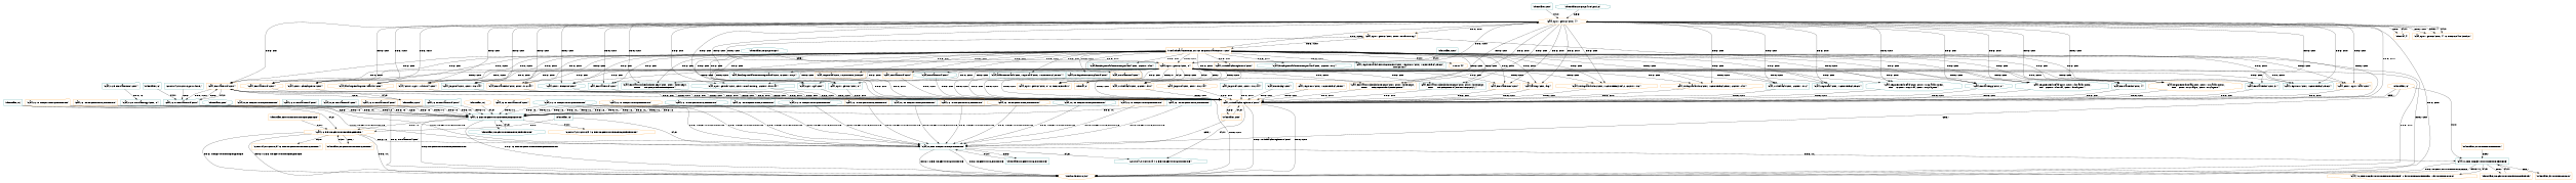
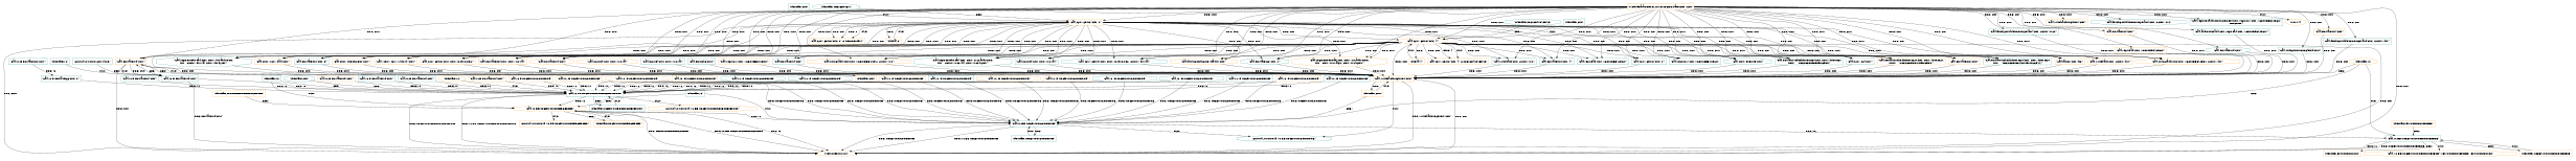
  digraph {
    fontname="DejaVu Serif"
    node [color=darkorange fontname="DejaVu Serif" shape=folder]
    edge [fontname="DejaVu Serif"]
    n1 [label="(Call,emulate_ud(ctxt))"]
    n2 [color=teal label="(Call,rc = emulate_ud(ctxt))"]
    n3 [label="(Call,writeback_registers(ctxt))"]
    n4 [label="(Identifier,ctxt)" shape=box]
    n5 [label="(MethodReturn,int)" shape=octagon]
    n6 [color=teal label="(Call,rc == X86EMUL_PROPAGATE_FAULT)"]
    n7 [color=teal label="(ControlStructure,if (rc == X86EMUL_CONTINUE))" shape=octagon]
    n8 [label="(Identifier,ctxt)"]
    n9 [label="(Call,ops->get_cr(ctxt, 4))" shape=octagon]
    n10 [color=teal label="(Call,jmp_rel(ctxt, ctxt->src.val))" shape=box]
    n11 [label="(Literal,4)"]
    n12 [color=teal label="(Call,emulate_int(ctxt, 4))"]
    n13 [label="(Call,writeback(ctxt, &ctxt->dst))" shape=box]
    n14 [color=teal label="(Call,writeback(ctxt, &ctxt->src))" shape=box]
    n15 [label="(Call,emulate_ud(ctxt))" shape=octagon]
    n16 [color=teal label="(Call,emulator_check_intercept(ctxt, ctxt->intercept,\n\t\t\t\t\t\t      X86_ICPT_PRE_EXCEPT))" shape=box]
    n17 [color=teal label="(Call,emulator_check_intercept(ctxt, ctxt->intercept,\n\t\t\t\t\t      X86_ICPT_POST_MEMACCESS))"]
    n18 [label="(Call,string_addr_inc(ctxt, VCPU_REGS_RSI, &ctxt->src))" shape=octagon]
    n19 [color=teal label="(Call,emulate_gp(ctxt, 0))" shape=octagon]
    n20 [color=teal label="(Call,reg_read(ctxt, VCPU_REGS_RCX))"]
    n21 [color=teal label="(Call,emulate_int(ctxt, 3))"]
    n22 [label="(Call,ops->get_cr(ctxt, ctxt->modrm_reg))"]
    n23 [label="(Call,flush_pending_x87_faults(ctxt))" shape=octagon]
    n24 [color=teal label="(Call,ctxt->execute(ctxt))" shape=octagon]
    n25 [color=teal label="(Call,ops->cpl(ctxt))"]
    n26 [label="(Call,emulator_check_intercept(ctxt, ctxt->intercept,\n\t\t\t\t\t\t      X86_ICPT_POST_EXCEPT))"]
    n27 [label="(Call,emulate_nm(ctxt))" shape=box]
    n28 [color=teal label="(Call,reg_rmw(ctxt, VCPU_REGS_RCX))"]
    n29 [label="(Call,fastop(ctxt, fop))"]
    n30 [label="(Call,string_addr_inc(ctxt, VCPU_REGS_RDI, &ctxt->dst))" shape=octagon]
    n31 [color=teal label="(Call,segmented_read(ctxt, ctxt->src2.addr.mem,\n\t\t\t\t    &ctxt->src2.val, ctxt->src2.bytes))" shape=octagon]
    n32 [color=teal label="(Call,segmented_read(ctxt, ctxt->dst.addr.mem,\n\t\t\t\t   &ctxt->dst.val, ctxt->dst.bytes))" shape=octagon]
    n33 [label="(Call,ops->get_cr(ctxt, 4) & X86_CR4_OSFXSR)" shape=box]
    n34 [label="(Call,segmented_read(ctxt, ctxt->src.addr.mem,\n\t\t\t\t    ctxt->src.valptr, ctxt->src.bytes))" shape=octagon]
    n35 [label="(Call,ctxt->ops->halt(ctxt))"]
    n36 [label="(Call,ctxt->check_perm(ctxt))" shape=box]
    n37 [label="(Call,(ctxt->ops->wbinvd)(ctxt))"]
    n38 [label="(Call,emulate_int(ctxt, ctxt->src.val))"]
    n39 [color=teal label="(Call,emulate_ud(ctxt))"]
    n40 [color=teal label="(Call,ops->get_dr(ctxt, ctxt->modrm_reg, &ctxt->dst.val))" shape=octagon]
    n41 [color=teal label="(Call,ops->get_cr(ctxt, 0))"]
    n42 [label="(Call,ops->get_cr(ctxt, 0))" shape=box]
    n43 [label="(Call,ops->get_cr(ctxt, 0) & X86_CR0_EM)" shape=box]
    n44 [label="(Literal,0)"]
    n45 [label="(MethodParameterIn,struct x86_emulate_ctxt *ctxt)"]
    n46 [color=teal label="(Call,fetch_possible_mmx_operand(ctxt, &ctxt->src2))"]
    n47 [label="(Call,reg_read(ctxt, VCPU_REGS_RCX))" shape=box]
    n48 [label="(Call,writeback_registers(ctxt))"]
    n49 [color=teal label="(Call,fetch_possible_mmx_operand(ctxt, &ctxt->src))" shape=octagon]
    n50 [label="(Call,emulate_ud(ctxt))"]
    n51 [color=teal label="(Call,emulate_ud(ctxt))" shape=octagon]
    n52 [color=teal label="(Call,register_address_increment(ctxt, reg_rmw(ctxt, VCPU_REGS_RCX),\n\t\t\t\t-count))" shape=box]
    n53 [color=teal label="(Call,address_mask(ctxt, reg_read(ctxt, VCPU_REGS_RCX)))" shape=box]
    n54 [color=teal label="(Call,string_insn_completed(ctxt))"]
    n55 [label="(Call,emulate_ud(ctxt))" shape=box]
    n56 [color=teal label="(Call,fetch_possible_mmx_operand(ctxt, &ctxt->dst))" shape=box]
    1000144 [shape=octagon]
    n58 [label="(Call,rc == X86EMUL_INTERCEPTED)" shape=octagon]
-   n59 [color=teal label="(Identifier,X86EMUL_PROPAGATE_FAULT)" shape=octagon]
+   n59 [color=teal label="(Identifier,X86EMUL_PROPAGATE_FAULT)" shape=box]
    n60 [label="(ControlStructure,if (rc == X86EMUL_PROPAGATE_FAULT))" shape=octagon]
    n61 [color=teal label="(Call,rc == X86EMUL_CONTINUE)" shape=box]
    n62 [label="(ControlStructure,if (rc == X86EMUL_INTERCEPTED))" shape=box]
    n63 [label="(Identifier,X86EMUL_INTERCEPTED)"]
    n64 [color=teal label="(Call,rc == X86EMUL_UNHANDLEABLE)" shape=box]
    n65 [color=teal label="(Identifier,X86EMUL_CONTINUE)" shape=box]
    n66 [label="(Call,(rc == X86EMUL_UNHANDLEABLE) ? EMULATION_FAILED : EMULATION_OK)" shape=octagon]
    n67 [label="(Identifier,X86EMUL_UNHANDLEABLE)"]
    n68 [label="(Identifier,EMULATION_OK)"]
    n69 [color=teal label="(Call,rc = emulate_ud(ctxt))" shape=box]
    n70 [color=teal label="(Call,rc = emulate_ud(ctxt))"]
    n71 [label="(Call,rc != X86EMUL_CONTINUE)" shape=box]
    n72 [label="(Call,rc = emulate_ud(ctxt))" shape=box]
    n73 [color=teal label="(Call,rc != X86EMUL_CONTINUE)" shape=octagon]
    n74 [color=teal label="(ControlStructure,goto done;)" shape=box]
    n75 [label="(Identifier,EMULATION_FAILED)" shape=box]
    n76 [color=teal label="(Identifier,ctxt)" shape=box]
    n77 [label="(Call,rc != X86EMUL_CONTINUE)"]
    n78 [color=teal label="(Call,rc != X86EMUL_CONTINUE)" shape=octagon]
    n79 [label="(Call,rc = X86EMUL_CONTINUE)" shape=box]
    n80 [label="(Identifier,rc)" shape=octagon]
    n81 [color=teal label="(Identifier,ctxt)"]
    n82 [label="(Call,jmp_rel(ctxt, ctxt->src.val))" shape=octagon]
    n83 [color=teal label="(Call,rc = emulate_gp(ctxt, 0))" shape=box]
    n84 [color=teal label="(Call,rc = emulate_ud(ctxt))" shape=box]
    n85 [color=teal label="(Call,jmp_rel(ctxt, ctxt->src.val))"]
    n86 [color=teal label="(Call,em_xchg(ctxt))"]
    n87 [label="(Identifier,EMULATION_INTERCEPTED)" shape=box]
    n88 [color=teal label="(Identifier,rc)" shape=box]
    n89 [color=teal label="(Call,rc != X86EMUL_CONTINUE)"]
    n90 [label="(Call,rc != X86EMUL_CONTINUE)"]
    n91 [label="(Call,rc != X86EMUL_CONTINUE)" shape=octagon]
    n92 [color=teal label="(Identifier,X86_CR0_EM)" shape=octagon]
    n93 [label="(Call,rc != X86EMUL_CONTINUE)"]
    n94 [label="(Identifier,rc)" shape=octagon]
    n95 [label="(Call,rc = emulate_ud(ctxt))"]
    n96 [color=teal label="(Call,rc != X86EMUL_CONTINUE)"]
    n97 [color=teal label="(Call,rc != X86EMUL_CONTINUE)"]
    n98 [color=teal label="(Identifier,rc)"]
    n99 [label="(Call,reg_rmw(ctxt, VCPU_REGS_RAX))" shape=box]
    n100 [color=teal label="(Call,rc != X86EMUL_CONTINUE)" shape=octagon]
    n101 [label="(Call,rc != X86EMUL_CONTINUE)" shape=box]
    n102 [color=teal label="(Call,rc = emulate_nm(ctxt))"]
    n103 [color=teal label="(Call,rc != X86EMUL_CONTINUE)" shape=octagon]
    n104 [color=teal label="(Identifier,X86_CR4_OSFXSR)" shape=octagon]
    n105 [label="(Call,rc != X86EMUL_CONTINUE)" shape=octagon]
    n106 [color=teal label="(Identifier,rc)" shape=box]
    n107 [color=teal label="(Identifier,ctxt)" shape=octagon]
    n1 -> n2 [label="AST: "]
    n1 -> n2 [label="DDG: ctxt"]
    n1 -> n3 [label="DDG: ctxt"]
    n1 -> n4 [label="CFG: "]
    n1 -> n5 [label="DDG: ctxt"]
    n2 -> n1 [label="CFG: "]
    n2 -> n5 [label="DDG: emulate_ud(ctxt)"]
    n2 -> n6 [label="DDG: rc"]
    n3 -> n5 [label="DDG: ctxt"]
    n3 -> n5 [label="DDG: writeback_registers(ctxt)"]
    n3 -> n7 [label="AST: "]
    n3 -> n8 [label="CFG: "]
    n4 -> n1 [label="AST: "]
    n6 -> n5 [label="DDG: rc == X86EMUL_PROPAGATE_FAULT"]
    n6 -> n5 [label="DDG: X86EMUL_PROPAGATE_FAULT"]
    n6 -> n58 [label="DDG: rc"]
    n6 -> n59 [label="CFG: "]
    n6 -> n60 [label="AST: "]
    n8 -> n3 [label="AST: "]
    n8 -> n61 [label="CFG: "]
    n9 -> n1 [label="DDG: ctxt"]
    n9 -> n3 [label="DDG: ctxt"]
    n9 -> n5 [label="DDG: ctxt"]
    n9 -> n10 [label="DDG: ctxt"]
    n9 -> n11 [label="CFG: "]
    n9 -> n12 [label="DDG: ctxt"]
    n9 -> n13 [label="DDG: ctxt"]
    n9 -> n14 [label="DDG: ctxt"]
    n9 -> n15 [label="DDG: ctxt"]
    n9 -> n16 [label="DDG: ctxt"]
    n9 -> n17 [label="DDG: ctxt"]
    n9 -> n18 [label="DDG: ctxt"]
    n9 -> n19 [label="DDG: ctxt"]
    n9 -> n20 [label="DDG: ctxt"]
    n9 -> n21 [label="DDG: ctxt"]
    n9 -> n22 [label="DDG: ctxt"]
    n9 -> n23 [label="DDG: ctxt"]
    n9 -> n24 [label="DDG: ctxt"]
    n9 -> n25 [label="DDG: ctxt"]
    n9 -> n26 [label="DDG: ctxt"]
    n9 -> n27 [label="DDG: ctxt"]
    n9 -> n28 [label="DDG: ctxt"]
    n9 -> n29 [label="DDG: ctxt"]
    n9 -> n30 [label="DDG: ctxt"]
    n9 -> n31 [label="DDG: ctxt"]
    n9 -> n32 [label="DDG: ctxt"]
    n9 -> n33 [label="AST: "]
    n9 -> n33 [label="DDG: ctxt"]
    n9 -> n33 [label="DDG: 4"]
    n9 -> n34 [label="DDG: ctxt"]
    n9 -> n35 [label="DDG: ctxt"]
    n9 -> n36 [label="DDG: ctxt"]
    n9 -> n37 [label="DDG: ctxt"]
    n9 -> n38 [label="DDG: ctxt"]
    n9 -> n39 [label="DDG: ctxt"]
    n9 -> n40 [label="DDG: ctxt"]
    n9 -> n41 [label="DDG: ctxt"]
    n10 -> n3 [label="DDG: ctxt"]
    n11 -> n9 [label="AST: "]
    n12 -> n3 [label="DDG: ctxt"]
    n13 -> n3 [label="DDG: ctxt"]
    n14 -> n3 [label="DDG: ctxt"]
    n15 -> n3 [label="DDG: ctxt"]
    n16 -> n3 [label="DDG: ctxt"]
    n17 -> n3 [label="DDG: ctxt"]
    n18 -> n3 [label="DDG: ctxt"]
    n19 -> n3 [label="DDG: ctxt"]
    n21 -> n3 [label="DDG: ctxt"]
    n22 -> n3 [label="DDG: ctxt"]
    n23 -> n3 [label="DDG: ctxt"]
    n24 -> n3 [label="DDG: ctxt"]
    n25 -> n3 [label="DDG: ctxt"]
    n26 -> n3 [label="DDG: ctxt"]
    n27 -> n3 [label="DDG: ctxt"]
    n29 -> n3 [label="DDG: ctxt"]
    n30 -> n3 [label="DDG: ctxt"]
    n31 -> n3 [label="DDG: ctxt"]
    n32 -> n3 [label="DDG: ctxt"]
    n34 -> n3 [label="DDG: ctxt"]
    n35 -> n3 [label="DDG: ctxt"]
    n36 -> n3 [label="DDG: ctxt"]
    n37 -> n3 [label="DDG: ctxt"]
    n38 -> n3 [label="DDG: ctxt"]
    n39 -> n3 [label="DDG: ctxt"]
    n40 -> n3 [label="DDG: ctxt"]
    n41 -> n3 [label="DDG: ctxt"]
    n42 -> n1 [label="DDG: ctxt"]
    n42 -> n3 [label="DDG: ctxt"]
    n42 -> n5 [label="DDG: ctxt"]
    n42 -> n9 [label="DDG: ctxt"]
    n42 -> n10 [label="DDG: ctxt"]
    n42 -> n12 [label="DDG: ctxt"]
    n42 -> n13 [label="DDG: ctxt"]
    n42 -> n14 [label="DDG: ctxt"]
    n42 -> n15 [label="DDG: ctxt"]
    n42 -> n16 [label="DDG: ctxt"]
    n42 -> n17 [label="DDG: ctxt"]
    n42 -> n18 [label="DDG: ctxt"]
    n42 -> n19 [label="DDG: ctxt"]
    n42 -> n20 [label="DDG: ctxt"]
    n42 -> n21 [label="DDG: ctxt"]
    n42 -> n22 [label="DDG: ctxt"]
    n42 -> n23 [label="DDG: ctxt"]
    n42 -> n24 [label="DDG: ctxt"]
    n42 -> n25 [label="DDG: ctxt"]
    n42 -> n26 [label="DDG: ctxt"]
    n42 -> n27 [label="DDG: ctxt"]
    n42 -> n28 [label="DDG: ctxt"]
    n42 -> n29 [label="DDG: ctxt"]
    n42 -> n30 [label="DDG: ctxt"]
    n42 -> n31 [label="DDG: ctxt"]
    n42 -> n32 [label="DDG: ctxt"]
    n42 -> n34 [label="DDG: ctxt"]
    n42 -> n35 [label="DDG: ctxt"]
    n42 -> n36 [label="DDG: ctxt"]
    n42 -> n37 [label="DDG: ctxt"]
    n42 -> n38 [label="DDG: ctxt"]
    n42 -> n39 [label="DDG: ctxt"]
    n42 -> n40 [label="DDG: ctxt"]
    n42 -> n41 [label="DDG: ctxt"]
    n42 -> n43 [label="AST: "]
    n42 -> n43 [label="DDG: ctxt"]
    n42 -> n43 [label="DDG: 0"]
    n42 -> n44 [label="CFG: "]
    n44 -> n42 [label="AST: "]
    n45 -> n1 [label="DDG: ctxt"]
    n45 -> n3 [label="DDG: ctxt"]
    n45 -> n5 [label="DDG: ctxt"]
    n45 -> n9 [label="DDG: ctxt"]
    n45 -> n10 [label="DDG: ctxt"]
    n45 -> n12 [label="DDG: ctxt"]
    n45 -> n13 [label="DDG: ctxt"]
    n45 -> n14 [label="DDG: ctxt"]
    n45 -> n15 [label="DDG: ctxt"]
    n45 -> n16 [label="DDG: ctxt"]
    n45 -> n17 [label="DDG: ctxt"]
    n45 -> n18 [label="DDG: ctxt"]
    n45 -> n19 [label="DDG: ctxt"]
    n45 -> n20 [label="DDG: ctxt"]
    n45 -> n21 [label="DDG: ctxt"]
-   n22 -> n45 [label="DDG: ctxt"]
+   n45 -> n22 [label="DDG: ctxt"]
    n45 -> n23 [label="DDG: ctxt"]
    n45 -> n24 [label="DDG: ctxt"]
    n45 -> n25 [label="DDG: ctxt"]
    n45 -> n26 [label="DDG: ctxt"]
    n45 -> n27 [label="DDG: ctxt"]
    n45 -> n28 [label="DDG: ctxt"]
    n45 -> n29 [label="DDG: ctxt"]
    n45 -> n30 [label="DDG: ctxt"]
    n45 -> n31 [label="DDG: ctxt"]
    n45 -> n32 [label="DDG: ctxt"]
    n45 -> n34 [label="DDG: ctxt"]
    n45 -> n35 [label="DDG: ctxt"]
    n45 -> n36 [label="DDG: ctxt"]
    n45 -> n37 [label="DDG: ctxt"]
    n45 -> n38 [label="DDG: ctxt"]
    n45 -> n39 [label="DDG: ctxt"]
    n45 -> n40 [label="DDG: ctxt"]
    n45 -> n41 [label="DDG: ctxt"]
    n45 -> n42 [label="DDG: ctxt"]
    n45 -> n46 [label="DDG: ctxt"]
    n45 -> n47 [label="DDG: ctxt"]
    n45 -> n48 [label="DDG: ctxt"]
    n45 -> n49 [label="DDG: ctxt"]
    n45 -> n50 [label="DDG: ctxt"]
    n45 -> n51 [label="DDG: ctxt"]
    n45 -> n52 [label="DDG: ctxt"]
    n45 -> n53 [label="DDG: ctxt"]
    n45 -> n54 [label="DDG: ctxt"]
    n45 -> n55 [label="DDG: ctxt"]
    n45 -> n56 [label="DDG: ctxt"]
    n45 -> 1000144 [label="AST: "]
    n46 -> n3 [label="DDG: ctxt"]
    n47 -> n3 [label="DDG: ctxt"]
    n50 -> n3 [label="DDG: ctxt"]
    n51 -> n3 [label="DDG: ctxt"]
    n53 -> n3 [label="DDG: ctxt"]
    n54 -> n3 [label="DDG: ctxt"]
    n55 -> n3 [label="DDG: ctxt"]
    n56 -> n3 [label="DDG: ctxt"]
    n58 -> n5 [label="DDG: rc"]
    n58 -> n5 [label="DDG: X86EMUL_INTERCEPTED"]
    n58 -> n5 [label="DDG: rc == X86EMUL_INTERCEPTED"]
    n58 -> n61 [label="DDG: rc"]
    n58 -> n62 [label="AST: "]
    n58 -> n63 [label="CFG: "]
    n59 -> n6 [label="AST: "]
    n61 -> n5 [label="DDG: rc == X86EMUL_CONTINUE"]
    n61 -> n5 [label="DDG: X86EMUL_CONTINUE"]
    n61 -> n7 [label="AST: "]
    n61 -> n64 [label="DDG: rc"]
    n61 -> n65 [label="CFG: "]
    n63 -> n58 [label="AST: "]
    n64 -> n5 [label="DDG: X86EMUL_UNHANDLEABLE"]
    n64 -> n5 [label="DDG: rc"]
    n64 -> n66 [label="AST: "]
    n64 -> n67 [label="CFG: "]
    n64 -> n68 [label="CFG: "]
    n65 -> n61 [label="AST: "]
    n67 -> n64 [label="AST: "]
    n69 -> n6 [label="DDG: rc"]
    n70 -> n6 [label="DDG: rc"]
    n71 -> n6 [label="DDG: rc"]
    n71 -> n61 [label="DDG: X86EMUL_CONTINUE"]
    n72 -> n6 [label="DDG: rc"]
    n73 -> n6 [label="DDG: rc"]
    n73 -> n61 [label="DDG: X86EMUL_CONTINUE"]
    n74 -> n2 [label="CFG: "]
    n75 -> n64 [label="CFG: "]
    n76 -> n42 [label="AST: "]
    n77 -> n6 [label="DDG: rc"]
    n77 -> n61 [label="DDG: X86EMUL_CONTINUE"]
    n78 -> n6 [label="DDG: rc"]
    n78 -> n61 [label="DDG: X86EMUL_CONTINUE"]
    n79 -> n6 [label="DDG: rc"]
    n80 -> n3 [label="CFG: "]
    n80 -> n61 [label="CFG: "]
    n80 -> n64 [label="AST: "]
    n81 -> n9 [label="AST: "]
    n82 -> n3 [label="DDG: ctxt"]
    n83 -> n6 [label="DDG: rc"]
    n84 -> n6 [label="DDG: rc"]
    n85 -> n3 [label="DDG: ctxt"]
    n86 -> n3 [label="DDG: ctxt"]
    n87 -> n58 [label="CFG: "]
    n88 -> n58 [label="CFG: "]
    n88 -> n61 [label="AST: "]
    n89 -> n6 [label="DDG: rc"]
    n89 -> n61 [label="DDG: X86EMUL_CONTINUE"]
    n90 -> n6 [label="DDG: rc"]
    n90 -> n61 [label="DDG: X86EMUL_CONTINUE"]
    n91 -> n6 [label="DDG: rc"]
    n91 -> n61 [label="DDG: X86EMUL_CONTINUE"]
    n92 -> n42 [label="CFG: "]
    n93 -> n6 [label="DDG: rc"]
    n93 -> n61 [label="DDG: X86EMUL_CONTINUE"]
    n94 -> n6 [label="AST: "]
    n95 -> n6 [label="DDG: rc"]
    n96 -> n6 [label="DDG: rc"]
    n96 -> n61 [label="DDG: X86EMUL_CONTINUE"]
    n97 -> n6 [label="DDG: rc"]
    n97 -> n61 [label="DDG: X86EMUL_CONTINUE"]
    n98 -> n2 [label="AST: "]
    n99 -> n3 [label="DDG: ctxt"]
    n100 -> n6 [label="DDG: rc"]
    n100 -> n61 [label="DDG: X86EMUL_CONTINUE"]
    n101 -> n6 [label="DDG: rc"]
    n101 -> n61 [label="DDG: X86EMUL_CONTINUE"]
    n102 -> n83 [label="DDG: rc"]
    n103 -> n6 [label="DDG: rc"]
    n103 -> n61 [label="DDG: X86EMUL_CONTINUE"]
    n104 -> n9 [label="CFG: "]
    n105 -> n6 [label="DDG: rc"]
    n105 -> n61 [label="DDG: X86EMUL_CONTINUE"]
    n106 -> n6 [label="CFG: "]
    n106 -> n58 [label="AST: "]
    n107 -> n6 [label="CFG: "]
  }
